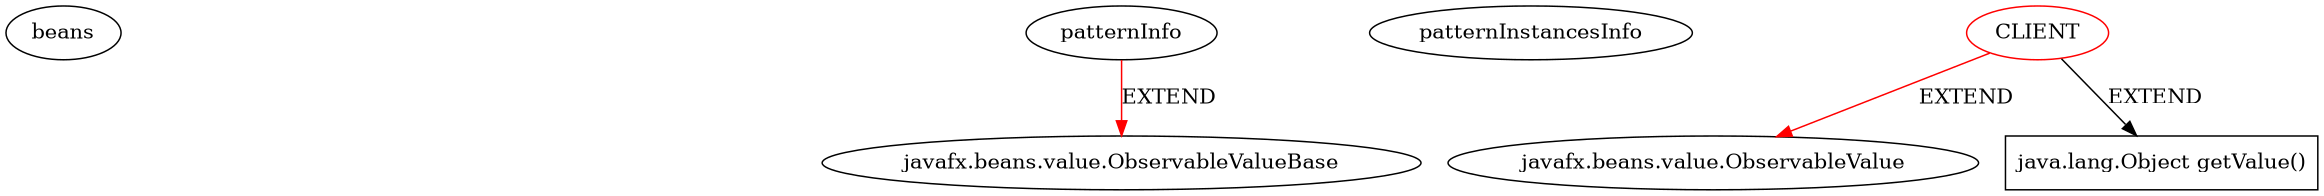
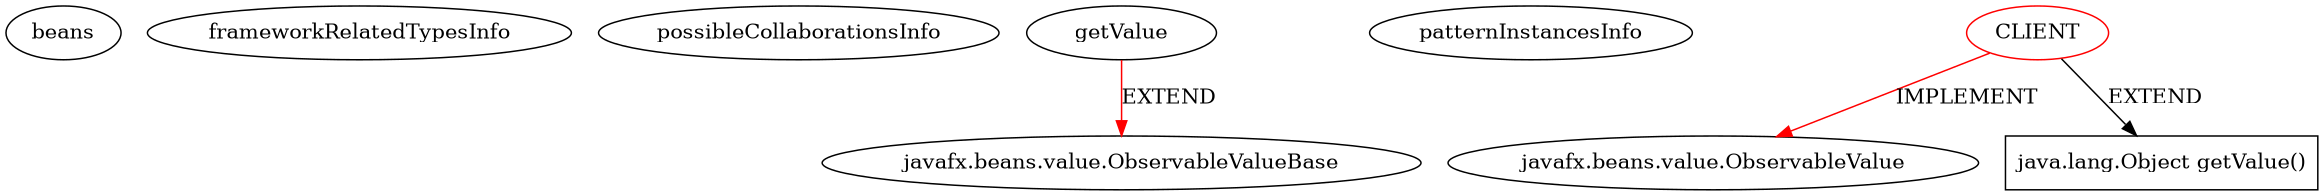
  digraph {
    edge [color=red]
    n1 [category=pattern graphId=133 isAnonymous=false label=beans possibleRelation=false]
-   patternInfo [frequency=2.0 patternRootClient=0]
+   frameworkRelatedTypesInfo [0="javafx.beans.value.ObservableValue" 1="javafx.beans.value.ObservableValueBase"]
+   possibleCollaborationsInfo
+   patternInfo [frequency=2.0 patternRootClient=0 label=getValue]
    n5 [isFrameworkType=false label="javafx.beans.value.ObservableValueBase" vertexType=FRAMEWORK_CLASS_TYPE]
    patternInstancesInfo [0="dimituri-milk~/dimituri-milk/milk-master/milk-core/src/main/java/lv/dimituri/milk/core/ConstantSignal.java~ConstantSignal~2473" 1="dimituri-milk~/dimituri-milk/milk-master/milk-core/src/main/java/lv/dimituri/milk/core/AtomicSignal.java~AtomicSignal~2474"]
    n7 [isFrameworkType=false label="javafx.beans.value.ObservableValue" vertexType=FRAMEWORK_INTERFACE_TYPE]
    n8 [color=red isFrameworkType=false label=CLIENT vertexType=ROOT_CLIENT_CLASS_DECLARATION]
    n9 [isFrameworkType=false label="java.lang.Object getValue()" shape=box vertexType=OVERRIDING_METHOD_DECLARATION]
    patternInfo -> n5 [label=EXTEND]
-   n8 -> n7 [label=EXTEND]
+   n8 -> n7 [label=IMPLEMENT]
    n8 -> n9 [label=EXTEND color=""]
  }
